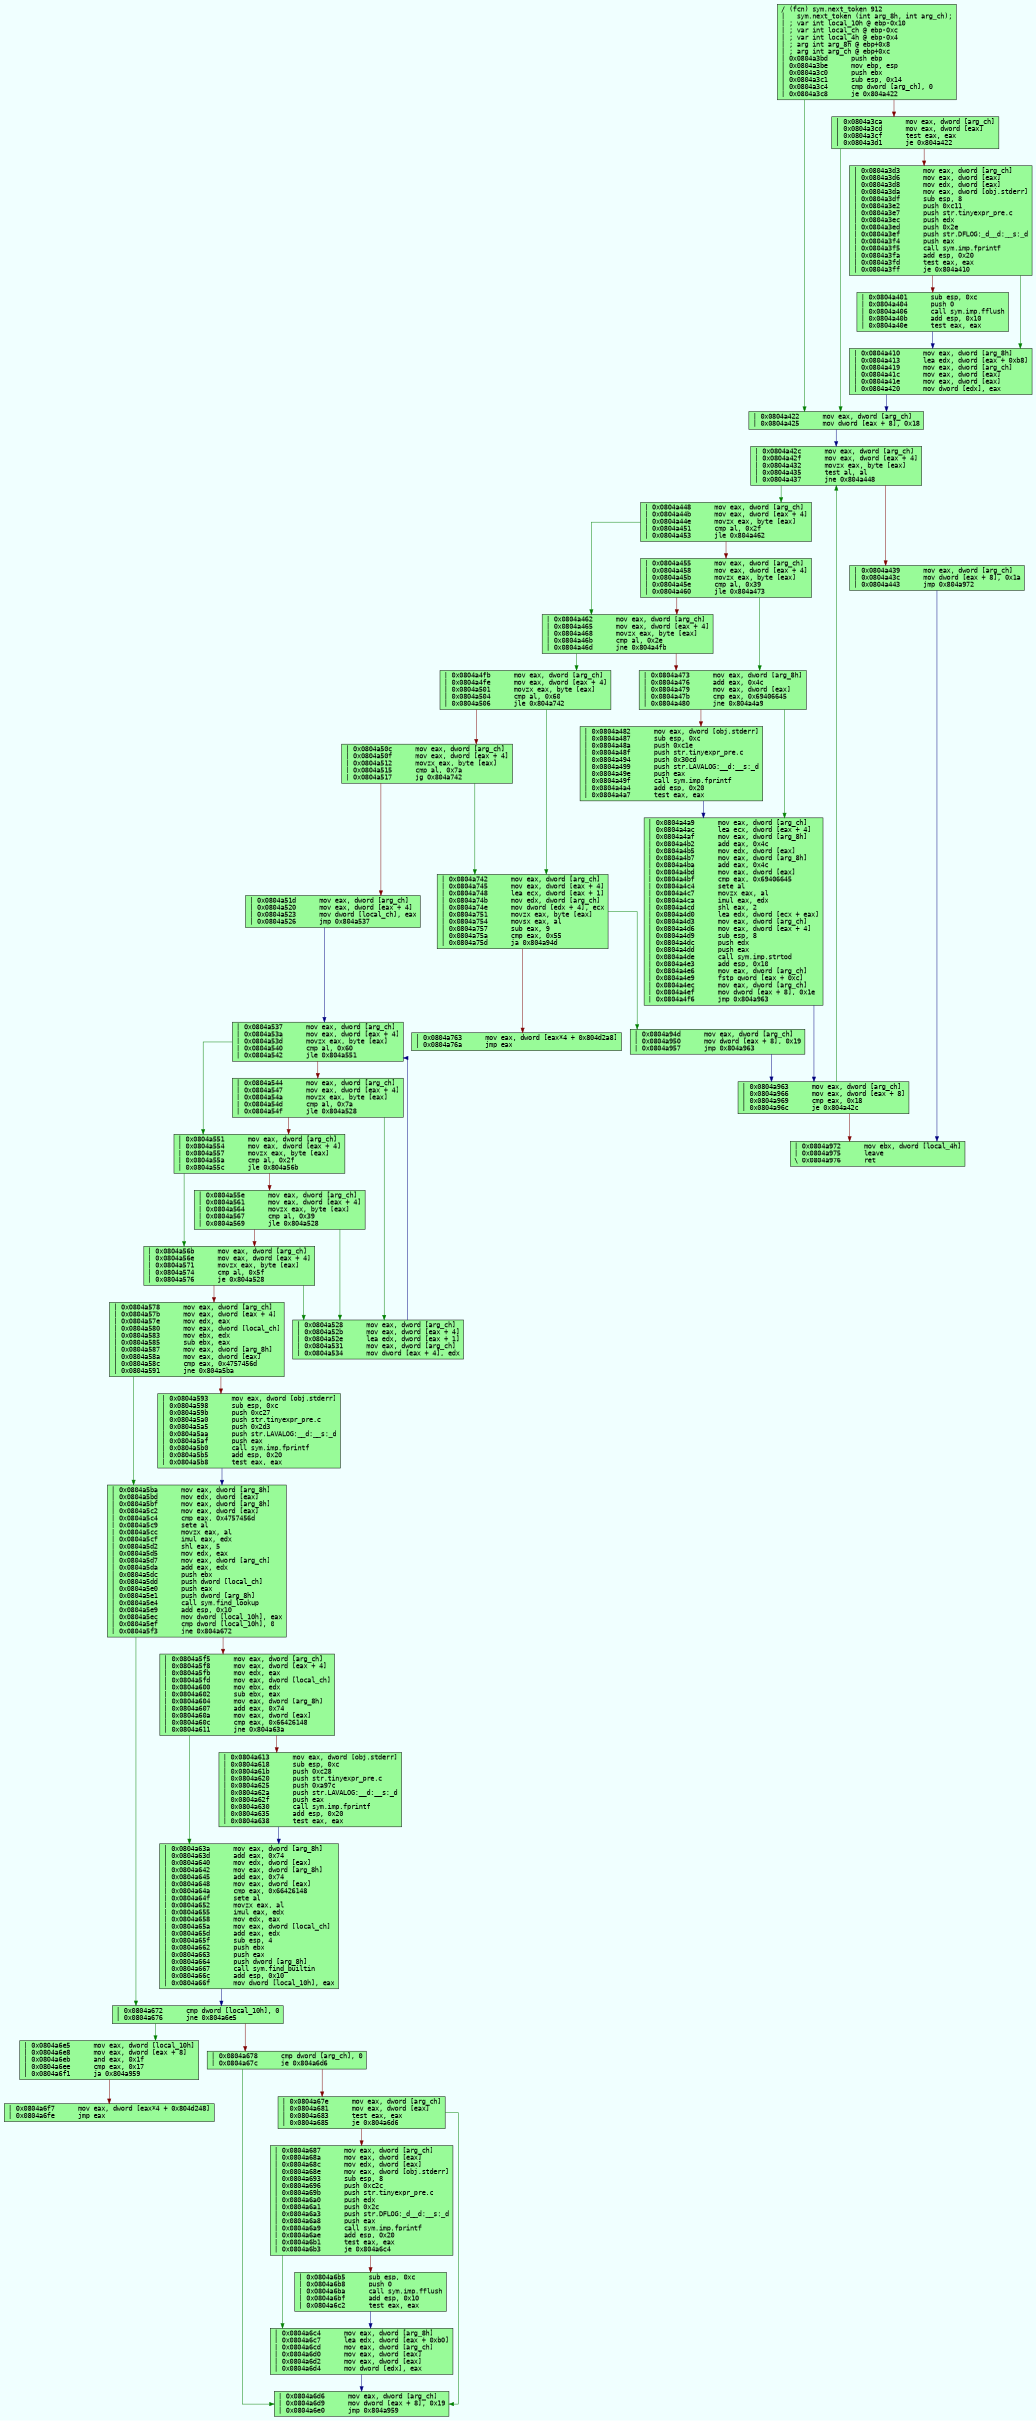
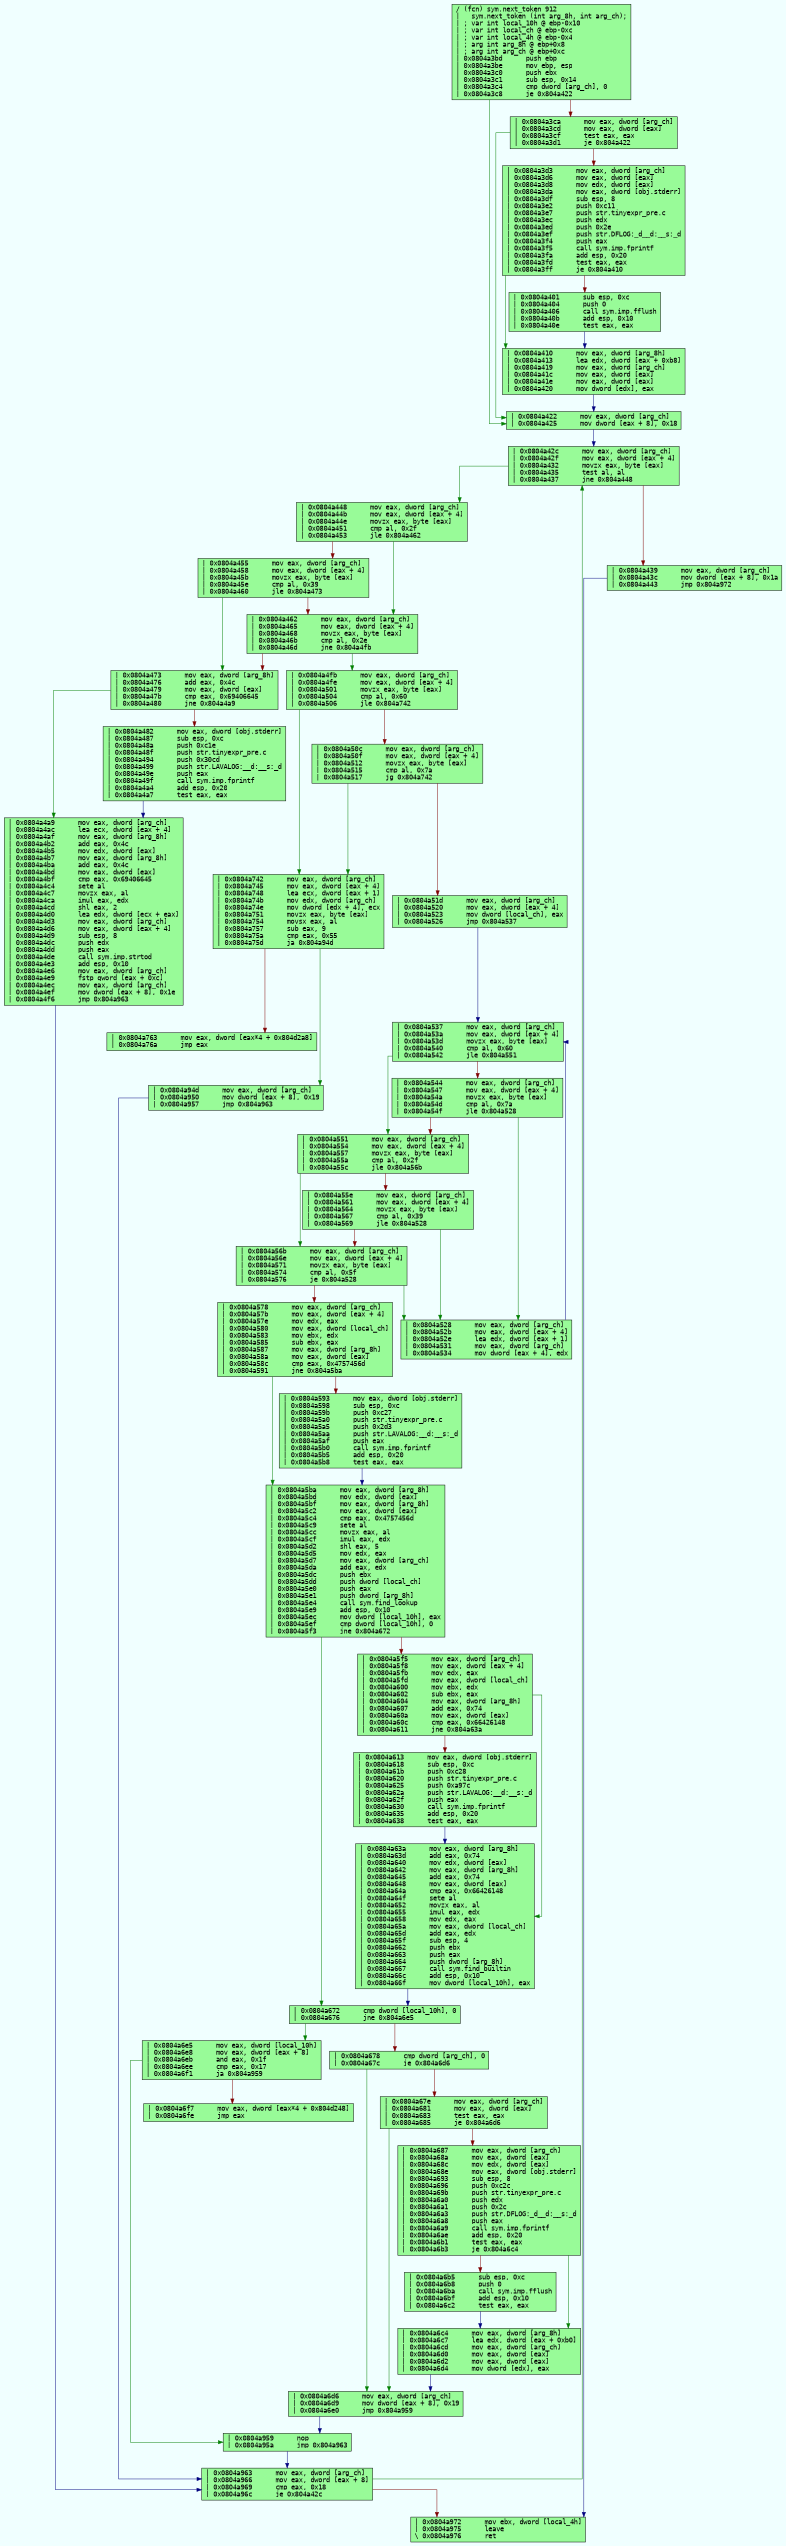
  digraph {
    bgcolor=azure
    fontname="DejaVu Sans Mono"
    fontsize=8
    splines=ortho
    node [color=black fillcolor=palegreen fontname="DejaVu Sans Mono" shape=box style=filled]
    edge [arrowhead=normal color="#007f00" fontname="DejaVu Sans Mono"]
    n1 [label="/ (fcn) sym.next_token 912\l|   sym.next_token (int arg_8h, int arg_ch);\l| ; var int local_10h @ ebp-0x10\l| ; var int local_ch @ ebp-0xc\l| ; var int local_4h @ ebp-0x4\l| ; arg int arg_8h @ ebp+0x8\l| ; arg int arg_ch @ ebp+0xc\l| 0x0804a3bd      push ebp\l| 0x0804a3be      mov ebp, esp\l| 0x0804a3c0      push ebx\l| 0x0804a3c1      sub esp, 0x14\l| 0x0804a3c4      cmp dword [arg_ch], 0\l| 0x0804a3c8      je 0x804a422\l"]
    n2 [label="| 0x0804a422      mov eax, dword [arg_ch]\l| 0x0804a425      mov dword [eax + 8], 0x18\l"]
    n3 [label="| 0x0804a3ca      mov eax, dword [arg_ch]\l| 0x0804a3cd      mov eax, dword [eax]\l| 0x0804a3cf      test eax, eax\l| 0x0804a3d1      je 0x804a422\l"]
    n4 [label="| 0x0804a42c      mov eax, dword [arg_ch]\l| 0x0804a42f      mov eax, dword [eax + 4]\l| 0x0804a432      movzx eax, byte [eax]\l| 0x0804a435      test al, al\l| 0x0804a437      jne 0x804a448\l"]
    n5 [label="| 0x0804a3d3      mov eax, dword [arg_ch]\l| 0x0804a3d6      mov eax, dword [eax]\l| 0x0804a3d8      mov edx, dword [eax]\l| 0x0804a3da      mov eax, dword [obj.stderr]\l| 0x0804a3df      sub esp, 8\l| 0x0804a3e2      push 0xc11\l| 0x0804a3e7      push str.tinyexpr_pre.c\l| 0x0804a3ec      push edx\l| 0x0804a3ed      push 0x2e\l| 0x0804a3ef      push str.DFLOG:_d__d:__s:_d\l| 0x0804a3f4      push eax\l| 0x0804a3f5      call sym.imp.fprintf\l| 0x0804a3fa      add esp, 0x20\l| 0x0804a3fd      test eax, eax\l| 0x0804a3ff      je 0x804a410\l"]
    n6 [label="| 0x0804a410      mov eax, dword [arg_8h]\l| 0x0804a413      lea edx, dword [eax + 0xb8]\l| 0x0804a419      mov eax, dword [arg_ch]\l| 0x0804a41c      mov eax, dword [eax]\l| 0x0804a41e      mov eax, dword [eax]\l| 0x0804a420      mov dword [edx], eax\l"]
    n7 [label="| 0x0804a401      sub esp, 0xc\l| 0x0804a404      push 0\l| 0x0804a406      call sym.imp.fflush\l| 0x0804a40b      add esp, 0x10\l| 0x0804a40e      test eax, eax\l"]
    n8 [label="| 0x0804a448      mov eax, dword [arg_ch]\l| 0x0804a44b      mov eax, dword [eax + 4]\l| 0x0804a44e      movzx eax, byte [eax]\l| 0x0804a451      cmp al, 0x2f\l| 0x0804a453      jle 0x804a462\l"]
    n9 [label="| 0x0804a439      mov eax, dword [arg_ch]\l| 0x0804a43c      mov dword [eax + 8], 0x1a\l| 0x0804a443      jmp 0x804a972\l"]
    n10 [label="| 0x0804a462      mov eax, dword [arg_ch]\l| 0x0804a465      mov eax, dword [eax + 4]\l| 0x0804a468      movzx eax, byte [eax]\l| 0x0804a46b      cmp al, 0x2e\l| 0x0804a46d      jne 0x804a4fb\l"]
    n11 [label="| 0x0804a455      mov eax, dword [arg_ch]\l| 0x0804a458      mov eax, dword [eax + 4]\l| 0x0804a45b      movzx eax, byte [eax]\l| 0x0804a45e      cmp al, 0x39\l| 0x0804a460      jle 0x804a473\l"]
    n12 [label="| 0x0804a972      mov ebx, dword [local_4h]\l| 0x0804a975      leave\l\\ 0x0804a976      ret\l"]
    n13 [label="| 0x0804a473      mov eax, dword [arg_8h]\l| 0x0804a476      add eax, 0x4c\l| 0x0804a479      mov eax, dword [eax]\l| 0x0804a47b      cmp eax, 0x69406645\l| 0x0804a480      jne 0x804a4a9\l"]
    n14 [label="| 0x0804a4fb      mov eax, dword [arg_ch]\l| 0x0804a4fe      mov eax, dword [eax + 4]\l| 0x0804a501      movzx eax, byte [eax]\l| 0x0804a504      cmp al, 0x60\l| 0x0804a506      jle 0x804a742\l"]
    n15 [label="| 0x0804a4a9      mov eax, dword [arg_ch]\l| 0x0804a4ac      lea ecx, dword [eax + 4]\l| 0x0804a4af      mov eax, dword [arg_8h]\l| 0x0804a4b2      add eax, 0x4c\l| 0x0804a4b5      mov edx, dword [eax]\l| 0x0804a4b7      mov eax, dword [arg_8h]\l| 0x0804a4ba      add eax, 0x4c\l| 0x0804a4bd      mov eax, dword [eax]\l| 0x0804a4bf      cmp eax, 0x69406645\l| 0x0804a4c4      sete al\l| 0x0804a4c7      movzx eax, al\l| 0x0804a4ca      imul eax, edx\l| 0x0804a4cd      shl eax, 2\l| 0x0804a4d0      lea edx, dword [ecx + eax]\l| 0x0804a4d3      mov eax, dword [arg_ch]\l| 0x0804a4d6      mov eax, dword [eax + 4]\l| 0x0804a4d9      sub esp, 8\l| 0x0804a4dc      push edx\l| 0x0804a4dd      push eax\l| 0x0804a4de      call sym.imp.strtod\l| 0x0804a4e3      add esp, 0x10\l| 0x0804a4e6      mov eax, dword [arg_ch]\l| 0x0804a4e9      fstp qword [eax + 0xc]\l| 0x0804a4ec      mov eax, dword [arg_ch]\l| 0x0804a4ef      mov dword [eax + 8], 0x1e\l| 0x0804a4f6      jmp 0x804a963\l"]
    n16 [label="| 0x0804a482      mov eax, dword [obj.stderr]\l| 0x0804a487      sub esp, 0xc\l| 0x0804a48a      push 0xc1e\l| 0x0804a48f      push str.tinyexpr_pre.c\l| 0x0804a494      push 0x30cd\l| 0x0804a499      push str.LAVALOG:__d:__s:_d\l| 0x0804a49e      push eax\l| 0x0804a49f      call sym.imp.fprintf\l| 0x0804a4a4      add esp, 0x20\l| 0x0804a4a7      test eax, eax\l"]
    n17 [label="| 0x0804a742      mov eax, dword [arg_ch]\l| 0x0804a745      mov eax, dword [eax + 4]\l| 0x0804a748      lea ecx, dword [eax + 1]\l| 0x0804a74b      mov edx, dword [arg_ch]\l| 0x0804a74e      mov dword [edx + 4], ecx\l| 0x0804a751      movzx eax, byte [eax]\l| 0x0804a754      movsx eax, al\l| 0x0804a757      sub eax, 9\l| 0x0804a75a      cmp eax, 0x55\l| 0x0804a75d      ja 0x804a94d\l"]
    n18 [label="| 0x0804a50c      mov eax, dword [arg_ch]\l| 0x0804a50f      mov eax, dword [eax + 4]\l| 0x0804a512      movzx eax, byte [eax]\l| 0x0804a515      cmp al, 0x7a\l| 0x0804a517      jg 0x804a742\l"]
    n19 [label="| 0x0804a963      mov eax, dword [arg_ch]\l| 0x0804a966      mov eax, dword [eax + 8]\l| 0x0804a969      cmp eax, 0x18\l| 0x0804a96c      je 0x804a42c\l"]
    n20 [label="| 0x0804a94d      mov eax, dword [arg_ch]\l| 0x0804a950      mov dword [eax + 8], 0x19\l| 0x0804a957      jmp 0x804a963\l"]
    n21 [label="| 0x0804a763      mov eax, dword [eax*4 + 0x804d2a8]\l| 0x0804a76a      jmp eax\l"]
    n22 [label="| 0x0804a51d      mov eax, dword [arg_ch]\l| 0x0804a520      mov eax, dword [eax + 4]\l| 0x0804a523      mov dword [local_ch], eax\l| 0x0804a526      jmp 0x804a537\l"]
    n23 [label="| 0x0804a537      mov eax, dword [arg_ch]\l| 0x0804a53a      mov eax, dword [eax + 4]\l| 0x0804a53d      movzx eax, byte [eax]\l| 0x0804a540      cmp al, 0x60\l| 0x0804a542      jle 0x804a551\l"]
    n24 [label="| 0x0804a551      mov eax, dword [arg_ch]\l| 0x0804a554      mov eax, dword [eax + 4]\l| 0x0804a557      movzx eax, byte [eax]\l| 0x0804a55a      cmp al, 0x2f\l| 0x0804a55c      jle 0x804a56b\l"]
    n25 [label="| 0x0804a544      mov eax, dword [arg_ch]\l| 0x0804a547      mov eax, dword [eax + 4]\l| 0x0804a54a      movzx eax, byte [eax]\l| 0x0804a54d      cmp al, 0x7a\l| 0x0804a54f      jle 0x804a528\l"]
    n26 [label="| 0x0804a528      mov eax, dword [arg_ch]\l| 0x0804a52b      mov eax, dword [eax + 4]\l| 0x0804a52e      lea edx, dword [eax + 1]\l| 0x0804a531      mov eax, dword [arg_ch]\l| 0x0804a534      mov dword [eax + 4], edx\l"]
    n27 [label="| 0x0804a56b      mov eax, dword [arg_ch]\l| 0x0804a56e      mov eax, dword [eax + 4]\l| 0x0804a571      movzx eax, byte [eax]\l| 0x0804a574      cmp al, 0x5f\l| 0x0804a576      je 0x804a528\l"]
    n28 [label="| 0x0804a55e      mov eax, dword [arg_ch]\l| 0x0804a561      mov eax, dword [eax + 4]\l| 0x0804a564      movzx eax, byte [eax]\l| 0x0804a567      cmp al, 0x39\l| 0x0804a569      jle 0x804a528\l"]
    n29 [label="| 0x0804a578      mov eax, dword [arg_ch]\l| 0x0804a57b      mov eax, dword [eax + 4]\l| 0x0804a57e      mov edx, eax\l| 0x0804a580      mov eax, dword [local_ch]\l| 0x0804a583      mov ebx, edx\l| 0x0804a585      sub ebx, eax\l| 0x0804a587      mov eax, dword [arg_8h]\l| 0x0804a58a      mov eax, dword [eax]\l| 0x0804a58c      cmp eax, 0x4757456d\l| 0x0804a591      jne 0x804a5ba\l"]
    n30 [label="| 0x0804a5ba      mov eax, dword [arg_8h]\l| 0x0804a5bd      mov edx, dword [eax]\l| 0x0804a5bf      mov eax, dword [arg_8h]\l| 0x0804a5c2      mov eax, dword [eax]\l| 0x0804a5c4      cmp eax, 0x4757456d\l| 0x0804a5c9      sete al\l| 0x0804a5cc      movzx eax, al\l| 0x0804a5cf      imul eax, edx\l| 0x0804a5d2      shl eax, 5\l| 0x0804a5d5      mov edx, eax\l| 0x0804a5d7      mov eax, dword [arg_ch]\l| 0x0804a5da      add eax, edx\l| 0x0804a5dc      push ebx\l| 0x0804a5dd      push dword [local_ch]\l| 0x0804a5e0      push eax\l| 0x0804a5e1      push dword [arg_8h]\l| 0x0804a5e4      call sym.find_lookup\l| 0x0804a5e9      add esp, 0x10\l| 0x0804a5ec      mov dword [local_10h], eax\l| 0x0804a5ef      cmp dword [local_10h], 0\l| 0x0804a5f3      jne 0x804a672\l"]
    n31 [label="| 0x0804a593      mov eax, dword [obj.stderr]\l| 0x0804a598      sub esp, 0xc\l| 0x0804a59b      push 0xc27\l| 0x0804a5a0      push str.tinyexpr_pre.c\l| 0x0804a5a5      push 0x2d3\l| 0x0804a5aa      push str.LAVALOG:__d:__s:_d\l| 0x0804a5af      push eax\l| 0x0804a5b0      call sym.imp.fprintf\l| 0x0804a5b5      add esp, 0x20\l| 0x0804a5b8      test eax, eax\l"]
    n32 [label="| 0x0804a672      cmp dword [local_10h], 0\l| 0x0804a676      jne 0x804a6e5\l"]
    n33 [label="| 0x0804a5f5      mov eax, dword [arg_ch]\l| 0x0804a5f8      mov eax, dword [eax + 4]\l| 0x0804a5fb      mov edx, eax\l| 0x0804a5fd      mov eax, dword [local_ch]\l| 0x0804a600      mov ebx, edx\l| 0x0804a602      sub ebx, eax\l| 0x0804a604      mov eax, dword [arg_8h]\l| 0x0804a607      add eax, 0x74\l| 0x0804a60a      mov eax, dword [eax]\l| 0x0804a60c      cmp eax, 0x66426148\l| 0x0804a611      jne 0x804a63a\l"]
    n34 [label="| 0x0804a6e5      mov eax, dword [local_10h]\l| 0x0804a6e8      mov eax, dword [eax + 8]\l| 0x0804a6eb      and eax, 0x1f\l| 0x0804a6ee      cmp eax, 0x17\l| 0x0804a6f1      ja 0x804a959\l"]
    n35 [label="| 0x0804a678      cmp dword [arg_ch], 0\l| 0x0804a67c      je 0x804a6d6\l"]
    n36 [label="| 0x0804a63a      mov eax, dword [arg_8h]\l| 0x0804a63d      add eax, 0x74\l| 0x0804a640      mov edx, dword [eax]\l| 0x0804a642      mov eax, dword [arg_8h]\l| 0x0804a645      add eax, 0x74\l| 0x0804a648      mov eax, dword [eax]\l| 0x0804a64a      cmp eax, 0x66426148\l| 0x0804a64f      sete al\l| 0x0804a652      movzx eax, al\l| 0x0804a655      imul eax, edx\l| 0x0804a658      mov edx, eax\l| 0x0804a65a      mov eax, dword [local_ch]\l| 0x0804a65d      add eax, edx\l| 0x0804a65f      sub esp, 4\l| 0x0804a662      push ebx\l| 0x0804a663      push eax\l| 0x0804a664      push dword [arg_8h]\l| 0x0804a667      call sym.find_builtin\l| 0x0804a66c      add esp, 0x10\l| 0x0804a66f      mov dword [local_10h], eax\l"]
    n37 [label="| 0x0804a613      mov eax, dword [obj.stderr]\l| 0x0804a618      sub esp, 0xc\l| 0x0804a61b      push 0xc28\l| 0x0804a620      push str.tinyexpr_pre.c\l| 0x0804a625      push 0xa97c\l| 0x0804a62a      push str.LAVALOG:__d:__s:_d\l| 0x0804a62f      push eax\l| 0x0804a630      call sym.imp.fprintf\l| 0x0804a635      add esp, 0x20\l| 0x0804a638      test eax, eax\l"]
+   n38 [label="| 0x0804a959      nop\l| 0x0804a95a      jmp 0x804a963\l"]
    n39 [label="| 0x0804a6f7      mov eax, dword [eax*4 + 0x804d248]\l| 0x0804a6fe      jmp eax\l"]
    n40 [label="| 0x0804a6d6      mov eax, dword [arg_ch]\l| 0x0804a6d9      mov dword [eax + 8], 0x19\l| 0x0804a6e0      jmp 0x804a959\l"]
    n41 [label="| 0x0804a67e      mov eax, dword [arg_ch]\l| 0x0804a681      mov eax, dword [eax]\l| 0x0804a683      test eax, eax\l| 0x0804a685      je 0x804a6d6\l"]
    n42 [label="| 0x0804a687      mov eax, dword [arg_ch]\l| 0x0804a68a      mov eax, dword [eax]\l| 0x0804a68c      mov edx, dword [eax]\l| 0x0804a68e      mov eax, dword [obj.stderr]\l| 0x0804a693      sub esp, 8\l| 0x0804a696      push 0xc2c\l| 0x0804a69b      push str.tinyexpr_pre.c\l| 0x0804a6a0      push edx\l| 0x0804a6a1      push 0x2c\l| 0x0804a6a3      push str.DFLOG:_d__d:__s:_d\l| 0x0804a6a8      push eax\l| 0x0804a6a9      call sym.imp.fprintf\l| 0x0804a6ae      add esp, 0x20\l| 0x0804a6b1      test eax, eax\l| 0x0804a6b3      je 0x804a6c4\l"]
    n43 [label="| 0x0804a6c4      mov eax, dword [arg_8h]\l| 0x0804a6c7      lea edx, dword [eax + 0xb0]\l| 0x0804a6cd      mov eax, dword [arg_ch]\l| 0x0804a6d0      mov eax, dword [eax]\l| 0x0804a6d2      mov eax, dword [eax]\l| 0x0804a6d4      mov dword [edx], eax\l"]
    n44 [label="| 0x0804a6b5      sub esp, 0xc\l| 0x0804a6b8      push 0\l| 0x0804a6ba      call sym.imp.fflush\l| 0x0804a6bf      add esp, 0x10\l| 0x0804a6c2      test eax, eax\l"]
    n1 -> n2
    n1 -> n3 [color="#7f0000"]
    n2 -> n4 [color="#00007f"]
    n3 -> n2
    n3 -> n5 [color="#7f0000"]
    n4 -> n8
    n4 -> n9 [color="#7f0000"]
    n5 -> n6
    n5 -> n7 [color="#7f0000"]
    n6 -> n2 [color="#00007f"]
    n7 -> n6 [color="#00007f"]
    n8 -> n10
    n8 -> n11 [color="#7f0000"]
    n9 -> n12 [color="#00007f"]
    n10 -> n13 [color="#7f0000"]
    n10 -> n14
    n11 -> n10 [color="#7f0000"]
    n11 -> n13
    n13 -> n15
    n13 -> n16 [color="#7f0000"]
    n14 -> n17
    n14 -> n18 [color="#7f0000"]
    n15 -> n19 [color="#00007f"]
    n16 -> n15 [color="#00007f"]
    n17 -> n20
    n17 -> n21 [color="#7f0000"]
    n18 -> n17
    n18 -> n22 [color="#7f0000"]
    n19 -> n4
    n19 -> n12 [color="#7f0000"]
    n20 -> n19 [color="#00007f"]
    n22 -> n23 [color="#00007f"]
    n23 -> n24
    n23 -> n25 [color="#7f0000"]
    n24 -> n27
    n24 -> n28 [color="#7f0000"]
    n25 -> n24 [color="#7f0000"]
    n25 -> n26
    n26 -> n23 [color="#00007f"]
    n27 -> n26
    n27 -> n29 [color="#7f0000"]
    n28 -> n26
    n28 -> n27 [color="#7f0000"]
    n29 -> n30
    n29 -> n31 [color="#7f0000"]
    n30 -> n32
    n30 -> n33 [color="#7f0000"]
    n31 -> n30 [color="#00007f"]
    n32 -> n34
    n32 -> n35 [color="#7f0000"]
    n33 -> n36
    n33 -> n37 [color="#7f0000"]
+   n34 -> n38
    n34 -> n39 [color="#7f0000"]
    n35 -> n40
    n35 -> n41 [color="#7f0000"]
    n36 -> n32 [color="#00007f"]
    n37 -> n36 [color="#00007f"]
+   n38 -> n19 [color="#00007f"]
+   n40 -> n38 [color="#00007f"]
    n41 -> n40
    n41 -> n42 [color="#7f0000"]
    n42 -> n43
    n42 -> n44 [color="#7f0000"]
    n43 -> n40 [color="#00007f"]
    n44 -> n43 [color="#00007f"]
  }
